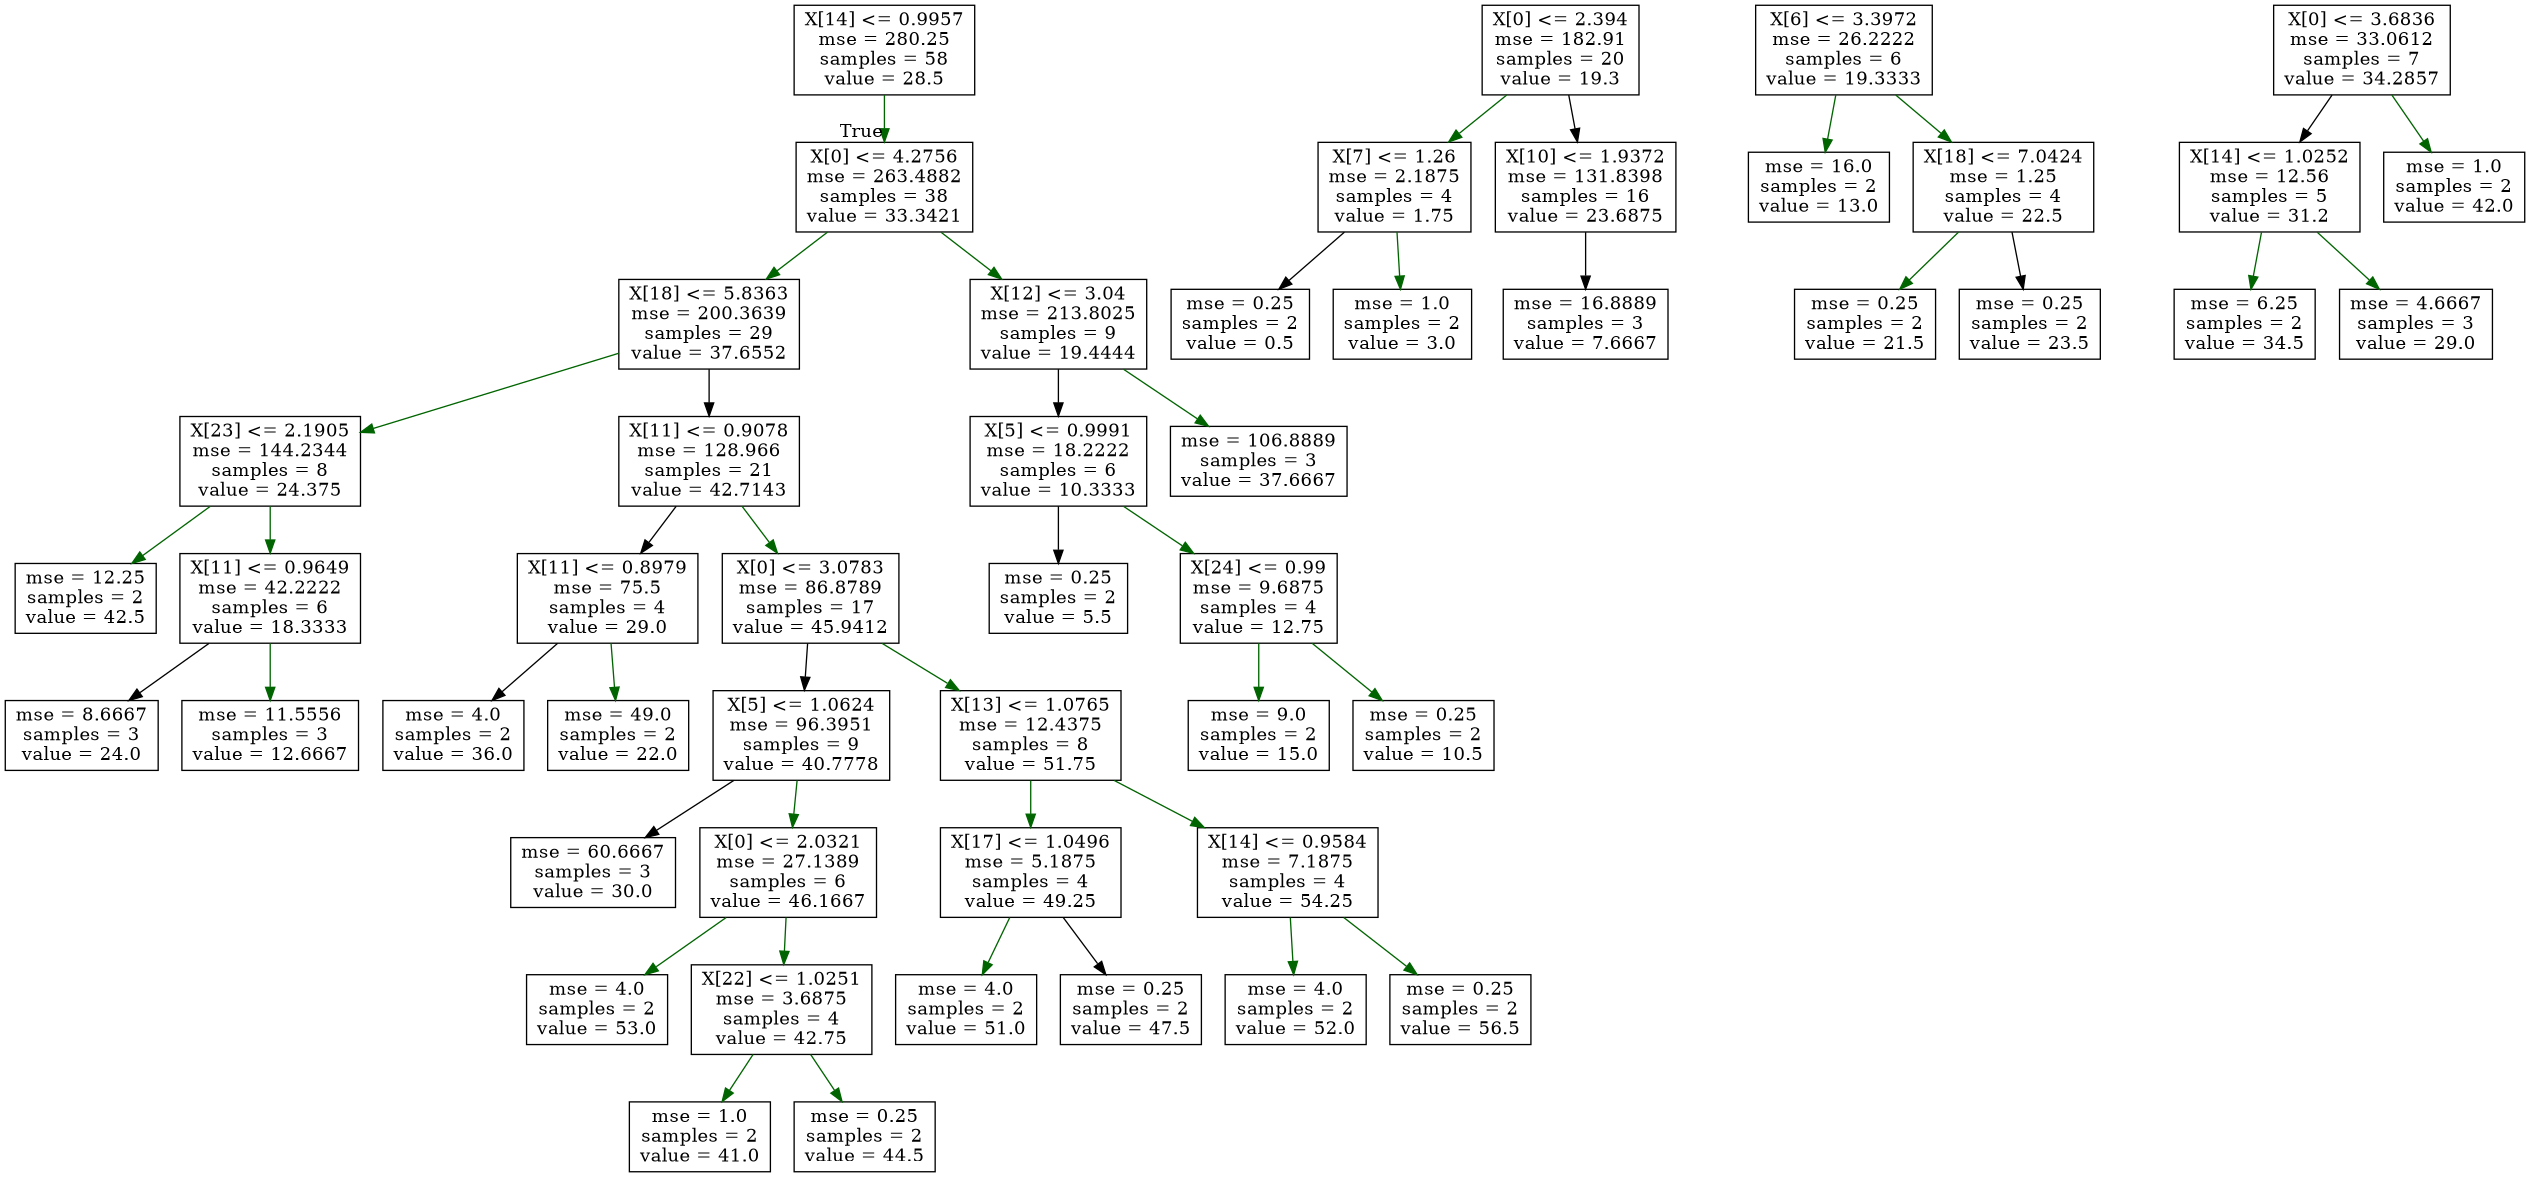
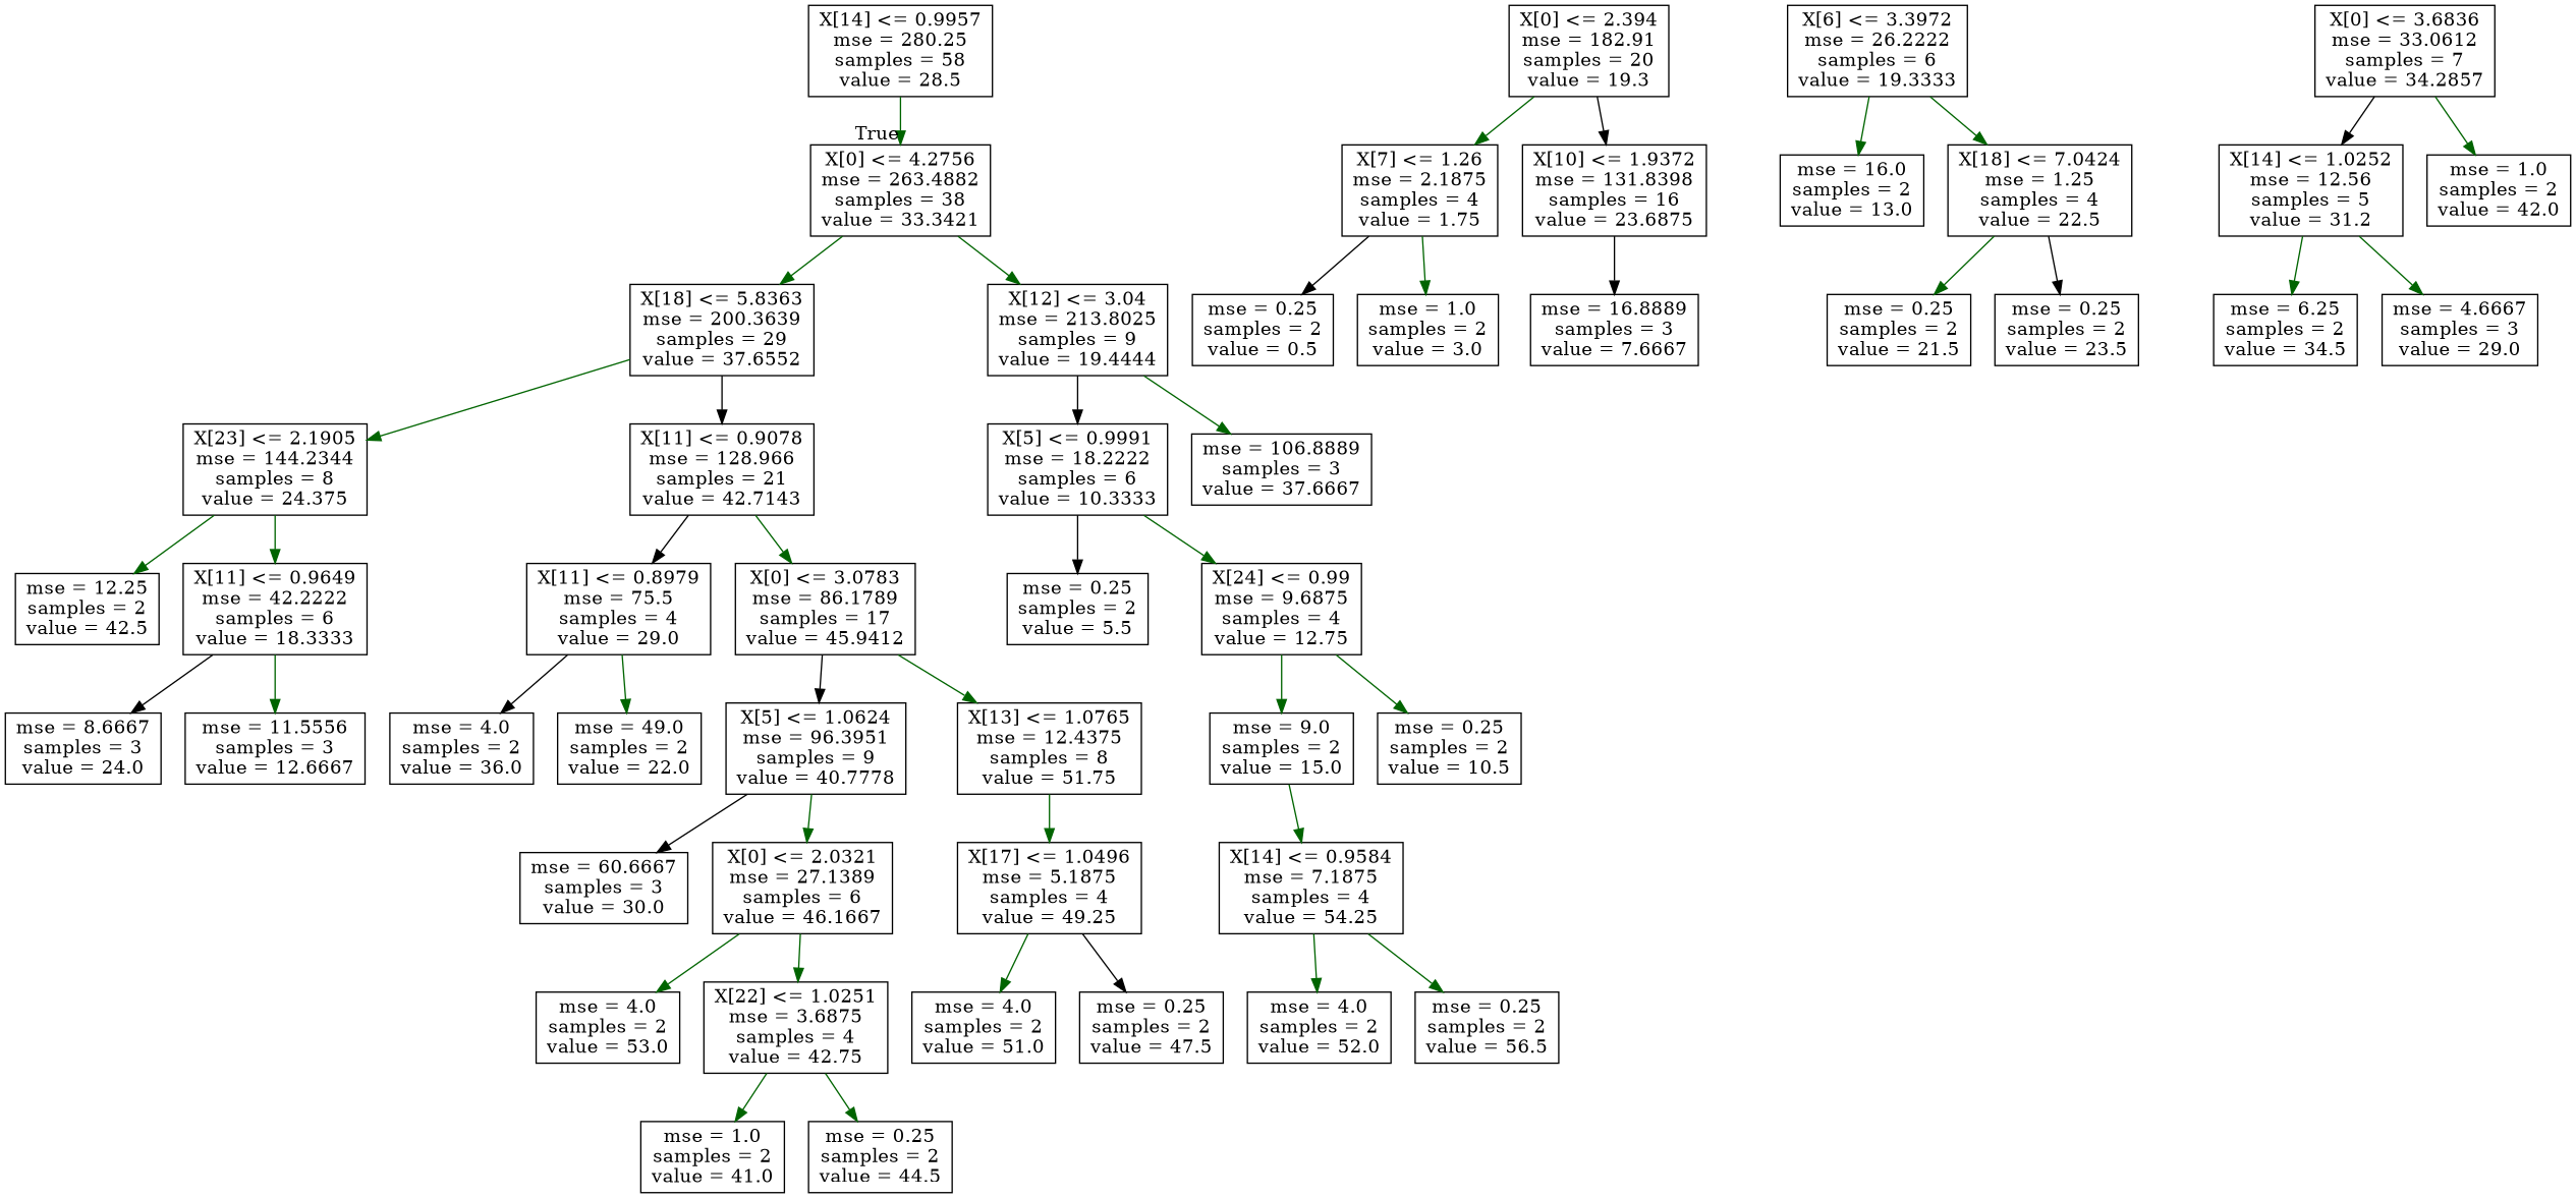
  digraph {
    node [shape=box]
    edge [color=darkgreen]
    n1 [label="X[14] <= 0.9957\nmse = 280.25\nsamples = 58\nvalue = 28.5"]
    n2 [label="X[0] <= 4.2756\nmse = 263.4882\nsamples = 38\nvalue = 33.3421"]
    n3 [label="X[18] <= 5.8363\nmse = 200.3639\nsamples = 29\nvalue = 37.6552"]
    n4 [label="X[12] <= 3.04\nmse = 213.8025\nsamples = 9\nvalue = 19.4444"]
    n5 [label="X[0] <= 2.394\nmse = 182.91\nsamples = 20\nvalue = 19.3"]
    n6 [label="X[7] <= 1.26\nmse = 2.1875\nsamples = 4\nvalue = 1.75"]
    n7 [label="X[10] <= 1.9372\nmse = 131.8398\nsamples = 16\nvalue = 23.6875"]
    n8 [label="X[23] <= 2.1905\nmse = 144.2344\nsamples = 8\nvalue = 24.375"]
    n9 [label="X[11] <= 0.9078\nmse = 128.966\nsamples = 21\nvalue = 42.7143"]
    n10 [label="X[5] <= 0.9991\nmse = 18.2222\nsamples = 6\nvalue = 10.3333"]
    n11 [label="mse = 106.8889\nsamples = 3\nvalue = 37.6667"]
    n12 [label="mse = 12.25\nsamples = 2\nvalue = 42.5"]
    n13 [label="X[11] <= 0.9649\nmse = 42.2222\nsamples = 6\nvalue = 18.3333"]
    n14 [label="X[11] <= 0.8979\nmse = 75.5\nsamples = 4\nvalue = 29.0"]
-   n15 [label="X[0] <= 3.0783\nmse = 86.8789\nsamples = 17\nvalue = 45.9412"]
+   n15 [label="X[0] <= 3.0783\nmse = 86.1789\nsamples = 17\nvalue = 45.9412"]
    n16 [label="mse = 8.6667\nsamples = 3\nvalue = 24.0"]
    n17 [label="mse = 11.5556\nsamples = 3\nvalue = 12.6667"]
    n18 [label="mse = 4.0\nsamples = 2\nvalue = 36.0"]
    n19 [label="mse = 49.0\nsamples = 2\nvalue = 22.0"]
    n20 [label="X[5] <= 1.0624\nmse = 96.3951\nsamples = 9\nvalue = 40.7778"]
    n21 [label="X[13] <= 1.0765\nmse = 12.4375\nsamples = 8\nvalue = 51.75"]
    n22 [label="mse = 60.6667\nsamples = 3\nvalue = 30.0"]
    n23 [label="X[0] <= 2.0321\nmse = 27.1389\nsamples = 6\nvalue = 46.1667"]
    n24 [label="X[17] <= 1.0496\nmse = 5.1875\nsamples = 4\nvalue = 49.25"]
    n25 [label="X[14] <= 0.9584\nmse = 7.1875\nsamples = 4\nvalue = 54.25"]
    n26 [label="mse = 4.0\nsamples = 2\nvalue = 53.0"]
    n27 [label="X[22] <= 1.0251\nmse = 3.6875\nsamples = 4\nvalue = 42.75"]
    n28 [label="mse = 1.0\nsamples = 2\nvalue = 41.0"]
    n29 [label="mse = 0.25\nsamples = 2\nvalue = 44.5"]
    n30 [label="mse = 4.0\nsamples = 2\nvalue = 51.0"]
    n31 [label="mse = 0.25\nsamples = 2\nvalue = 47.5"]
    n32 [label="mse = 4.0\nsamples = 2\nvalue = 52.0"]
    n33 [label="mse = 0.25\nsamples = 2\nvalue = 56.5"]
    n34 [label="mse = 0.25\nsamples = 2\nvalue = 5.5"]
    n35 [label="X[24] <= 0.99\nmse = 9.6875\nsamples = 4\nvalue = 12.75"]
    n36 [label="mse = 9.0\nsamples = 2\nvalue = 15.0"]
    n37 [label="mse = 0.25\nsamples = 2\nvalue = 10.5"]
    n38 [label="mse = 0.25\nsamples = 2\nvalue = 0.5"]
    n39 [label="mse = 1.0\nsamples = 2\nvalue = 3.0"]
    n40 [label="mse = 16.8889\nsamples = 3\nvalue = 7.6667"]
    n41 [label="X[6] <= 3.3972\nmse = 26.2222\nsamples = 6\nvalue = 19.3333"]
    n42 [label="mse = 16.0\nsamples = 2\nvalue = 13.0"]
    n43 [label="X[18] <= 7.0424\nmse = 1.25\nsamples = 4\nvalue = 22.5"]
    n44 [label="X[0] <= 3.6836\nmse = 33.0612\nsamples = 7\nvalue = 34.2857"]
    n45 [label="X[14] <= 1.0252\nmse = 12.56\nsamples = 5\nvalue = 31.2"]
    n46 [label="mse = 1.0\nsamples = 2\nvalue = 42.0"]
    n47 [label="mse = 0.25\nsamples = 2\nvalue = 21.5"]
    n48 [label="mse = 0.25\nsamples = 2\nvalue = 23.5"]
    n49 [label="mse = 6.25\nsamples = 2\nvalue = 34.5"]
    n50 [label="mse = 4.6667\nsamples = 3\nvalue = 29.0"]
    n1 -> n2 [headlabel=True labelangle=45 labeldistance=2.5]
    n2 -> n3
    n2 -> n4
    n3 -> n8
    n3 -> n9 [color=black]
    n4 -> n10 [color=black]
    n4 -> n11
    n5 -> n6
    n5 -> n7 [color=black]
    n6 -> n38 [color=black]
    n6 -> n39
    n7 -> n40 [color=black]
    n8 -> n12
    n8 -> n13
    n9 -> n14 [color=black]
    n9 -> n15
    n10 -> n34 [color=black]
    n10 -> n35
    n13 -> n16 [color=black]
    n13 -> n17
    n14 -> n18 [color=black]
    n14 -> n19
    n15 -> n20 [color=black]
    n15 -> n21
    n20 -> n22 [color=black]
    n20 -> n23
    n21 -> n24
-   n21 -> n25
+   n36 -> n25
    n23 -> n26
    n23 -> n27
    n24 -> n30
    n24 -> n31 [color=black]
    n25 -> n32
    n25 -> n33
    n27 -> n28
    n27 -> n29
    n35 -> n36
    n35 -> n37
    n41 -> n42
    n41 -> n43
    n43 -> n47
    n43 -> n48 [color=black]
    n44 -> n45 [color=black]
    n44 -> n46
    n45 -> n49
    n45 -> n50
  }
